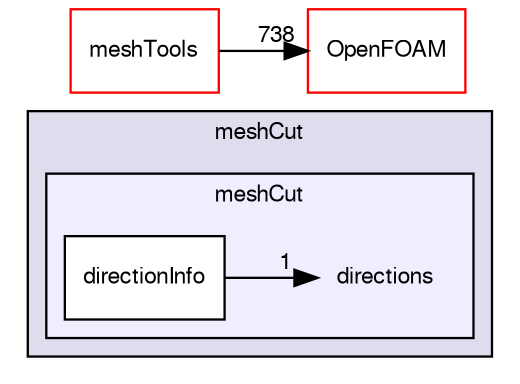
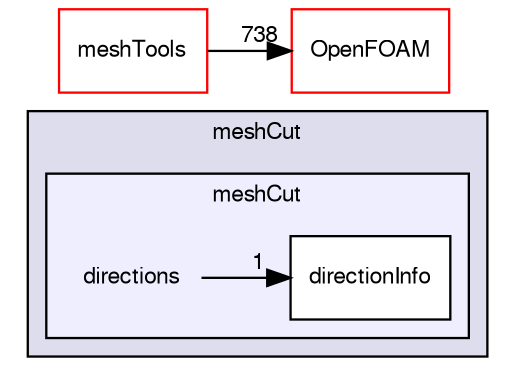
  digraph {
    compound=true
    rankdir=LR
    node [fontname=FreeSans fontsize=10 shape=box color=red]
    edge [labeldistance=1.5 labelfontname=FreeSans labelfontsize=10]
    n1 [label=directions shape=plaintext color=""]
    n2 [color=black fillcolor=white label=directionInfo style=filled]
    n3 [label=meshTools]
    n4 [label=OpenFOAM]
    subgraph cluster_1 {
      bgcolor="#ddddee"
      fontname=FreeSans
      fontsize=10
      label=meshCut
      pencolor=black
      subgraph cluster_2 {
        bgcolor="#eeeeff"
        fontname=FreeSans
        fontsize=10
        label=meshCut
        pencolor=black
        n1
        n2
      }
    }
-   n2 -> n1 [headlabel=1]
+   n1 -> n2 [headlabel=1]
    n3 -> n4 [headlabel=738]
  }
